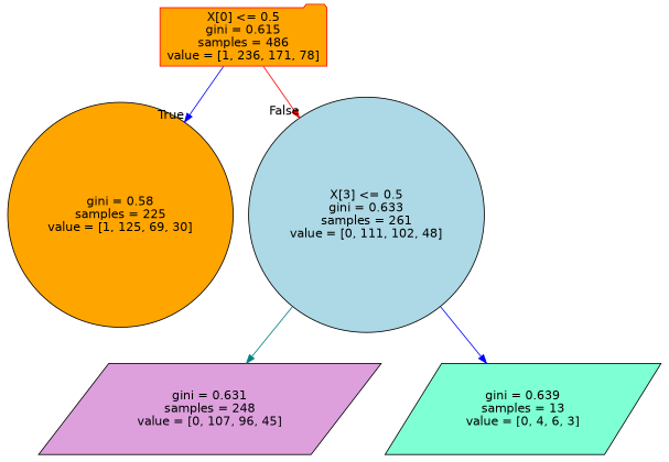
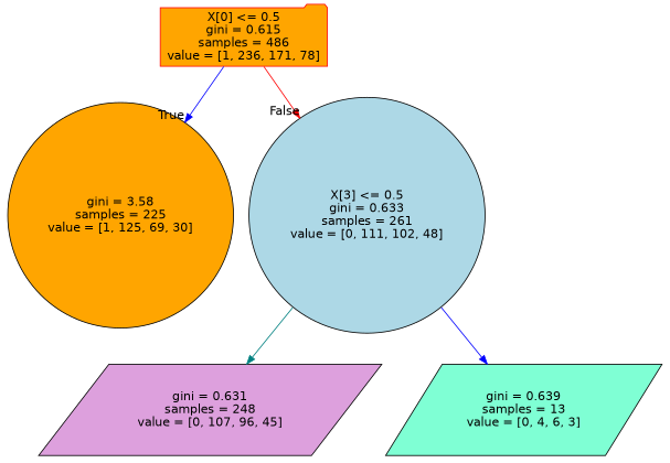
  digraph {
    fontname="DejaVu Sans"
    node [shape=circle style=filled fillcolor=orange color=black fontname="DejaVu Sans"]
    edge [color=blue fontname="DejaVu Sans"]
    n1 [label="X[0] <= 0.5\ngini = 0.615\nsamples = 486\nvalue = [1, 236, 171, 78]" shape=folder color=red]
-   n2 [label="gini = 0.58\nsamples = 225\nvalue = [1, 125, 69, 30]"]
+   n2 [label="gini = 3.58\nsamples = 225\nvalue = [1, 125, 69, 30]"]
    n3 [label="X[3] <= 0.5\ngini = 0.633\nsamples = 261\nvalue = [0, 111, 102, 48]" fillcolor=lightblue]
    n4 [label="gini = 0.631\nsamples = 248\nvalue = [0, 107, 96, 45]" shape=parallelogram fillcolor=plum]
    n5 [label="gini = 0.639\nsamples = 13\nvalue = [0, 4, 6, 3]" shape=parallelogram fillcolor=aquamarine]
    n1 -> n2 [headlabel=True labelangle=45 labeldistance=2.5]
    n1 -> n3 [headlabel=False labelangle=-45 labeldistance=2.5 color=red]
    n3 -> n4 [color=teal]
    n3 -> n5
  }
